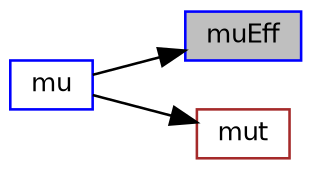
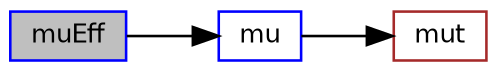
  digraph {
    rankdir=LR
    node [color=blue fontname=Helvetica fontsize=10 shape=record]
    edge [color=black fontname=Helvetica fontsize=10 labelfontname=Helvetica labelfontsize=10 style=solid]
    n1 [fillcolor=grey75 fontcolor=black height=0.2 label=muEff style=filled width=0.4]
    n2 [height=0.2 label=mu width=0.4]
    n3 [color=brown height=0.2 label=mut width=0.4]
-   n2 -> n1
+   n1 -> n2
    n2 -> n3
  }
